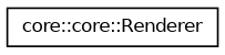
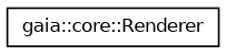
  digraph {
    rankdir=LR
-   n1 [color=black fillcolor=white fontname=Helvetica fontsize=10 height=0.2 label="core::core::Renderer" shape=record style=filled width=0.4]
+   n1 [color=black fillcolor=white fontname=Helvetica fontsize=10 height=0.2 label="gaia::core::Renderer" shape=record style=filled width=0.4]
  }
